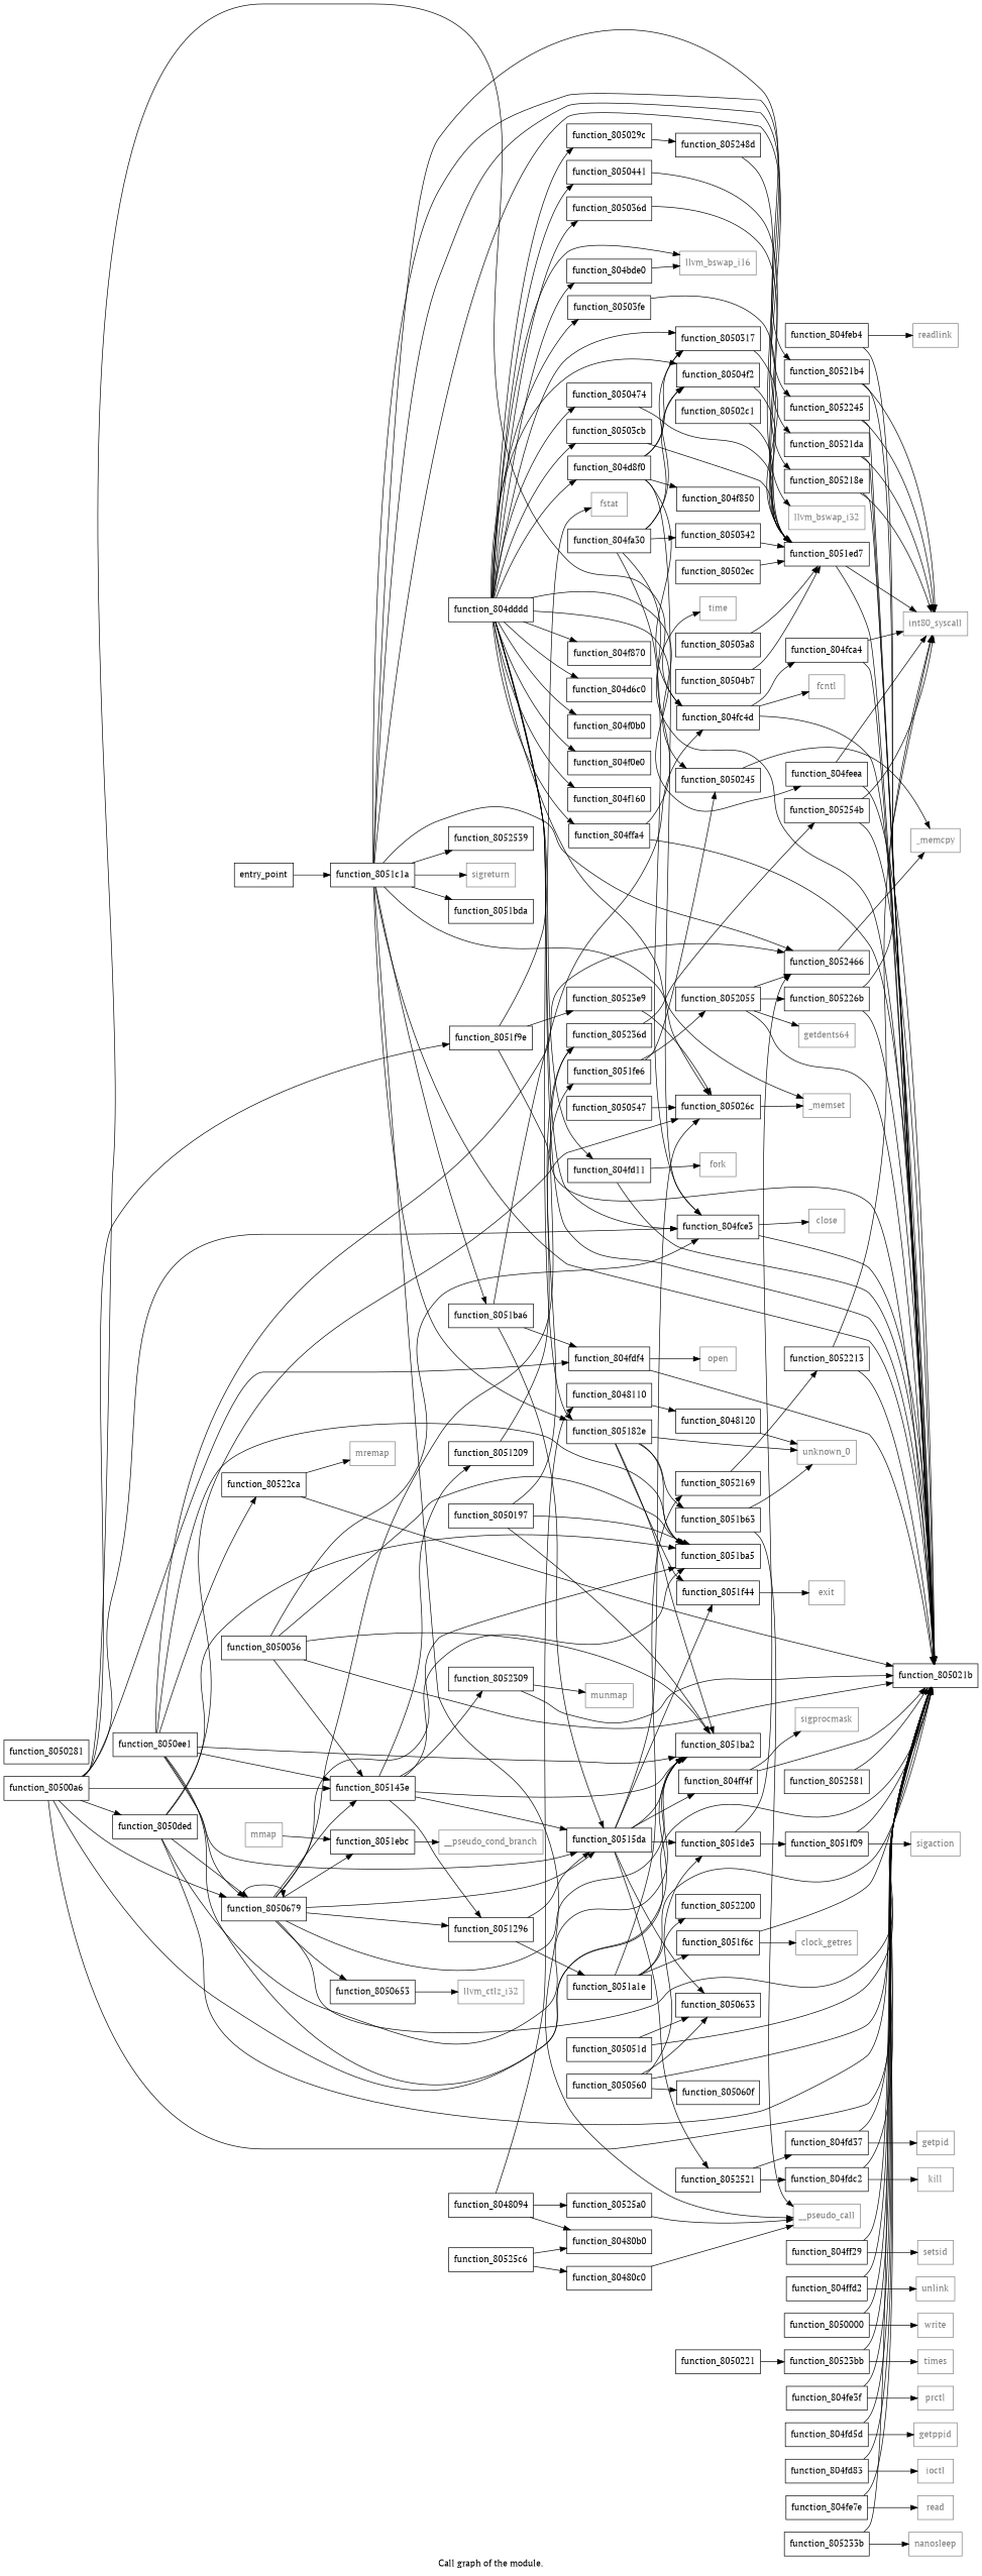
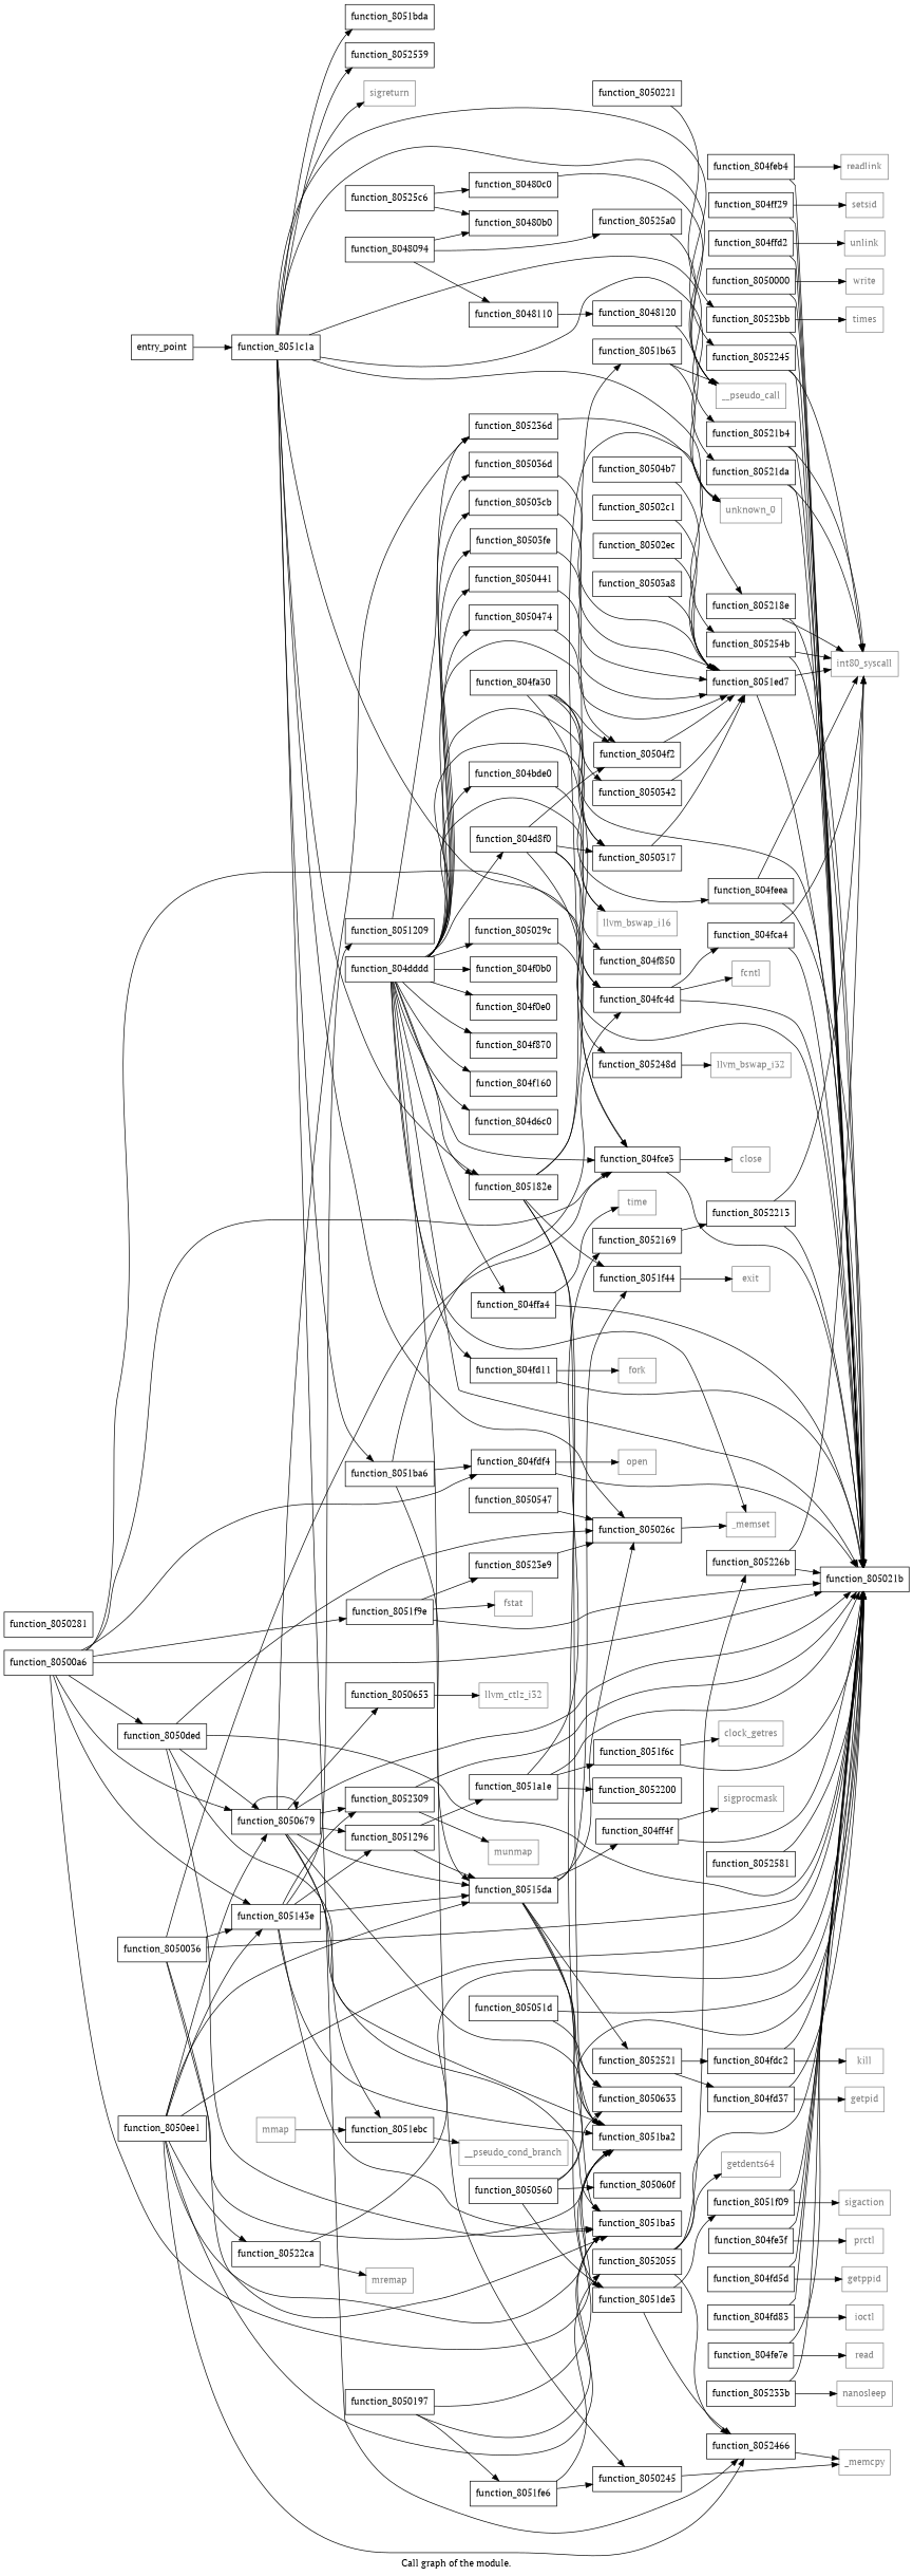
  digraph {
    fontname="PT Serif"
    label="Call graph of the module."
    rankdir=LR
    node [fontname="PT Serif" shape=record]
    edge [fontname="PT Serif"]
    n1 [label="{function_804f160}"]
    n2 [label="{function_804f850}"]
    n3 [label="{function_804feb4}"]
    n4 [label="{function_805021b}"]
    n5 [color=gray50 fontcolor=gray50 label="{readlink}"]
    n6 [label="{function_804feea}"]
    n7 [color=gray50 fontcolor=gray50 label="{int80_syscall}"]
    n8 [label="{function_804ff29}"]
    n9 [color=gray50 fontcolor=gray50 label="{setsid}"]
    n10 [label="{function_804ff4f}"]
    n11 [color=gray50 fontcolor=gray50 label="{sigprocmask}"]
    n12 [label="{function_804ffa4}"]
    n13 [color=gray50 fontcolor=gray50 label="{time}"]
    n14 [label="{function_804ffd2}"]
    n15 [color=gray50 fontcolor=gray50 label="{unlink}"]
    n16 [label="{function_8050000}"]
    n17 [color=gray50 fontcolor=gray50 label="{write}"]
    n18 [label="{function_8050036}"]
    n19 [label="{function_804fce3}"]
    n20 [label="{function_805143e}"]
    n21 [label="{function_8051ba2}"]
    n22 [label="{function_8051ba5}"]
    n23 [color=gray50 fontcolor=gray50 label="{close}"]
    n24 [label="{function_8051296}"]
    n25 [label="{function_80515da}"]
    n26 [label="{function_8051209}"]
    n27 [label="{function_8052309}"]
    n28 [label="{function_80500a6}"]
    n29 [label="{function_8050679}"]
    n30 [label="{function_804fc4d}"]
    n31 [label="{function_8050ded}"]
    n32 [label="{function_8051f9e}"]
    n33 [label="{function_804fdf4}"]
    n34 [label="{function_8050653}"]
    n35 [label="{function_8051ebc}"]
    n36 [label="{function_805236d}"]
    n37 [label="{function_804fca4}"]
    n38 [color=gray50 fontcolor=gray50 label="{fcntl}"]
    n39 [label="{function_805026c}"]
    n40 [label="{function_80523e9}"]
    n41 [color=gray50 fontcolor=gray50 label="{fstat}"]
    n42 [color=gray50 fontcolor=gray50 label="{open}"]
    n43 [label="{function_8050197}"]
    n44 [label="{function_8051fe6}"]
    n45 [label="{function_8050245}"]
    n46 [label="{function_8052055}"]
    n47 [label="{function_8050221}"]
    n48 [label="{function_80523bb}"]
    n49 [color=gray50 fontcolor=gray50 label="{times}"]
    n50 [color=gray50 fontcolor=gray50 label="{_memcpy}"]
    n51 [color=gray50 fontcolor=gray50 label="{_memset}"]
    n52 [label="{function_8050281}"]
    n53 [label="{function_805029c}"]
    n54 [label="{function_805248d}"]
    n55 [color=gray50 fontcolor=gray50 label="{llvm_bswap_i32}"]
    n56 [label="{function_80502c1}"]
    n57 [label="{function_8051ed7}"]
    n58 [label="{function_80502ec}"]
    n59 [label="{function_8050317}"]
    n60 [label="{function_8050342}"]
    n61 [label="{function_805036d}"]
    n62 [label="{function_80503a8}"]
    n63 [label="{function_80503cb}"]
    n64 [label="{function_80503fe}"]
    n65 [label="{function_8050441}"]
    n66 [label="{function_8050474}"]
    n67 [label="{function_80504b7}"]
    n68 [label="{function_80504f2}"]
    n69 [label="{function_805051d}"]
    n70 [label="{function_8050633}"]
    n71 [label="{function_8050547}"]
    n72 [label="{function_8050560}"]
    n73 [label="{function_805060f}"]
    n74 [label="{function_8051de3}"]
    n75 [label="{function_8052466}"]
    n76 [label="{function_8051f09}"]
    n77 [color=gray50 fontcolor=gray50 label="{llvm_ctlz_i32}"]
    n78 [label="{function_8051a1e}"]
    n79 [label="{function_8051f44}"]
    n80 [label="{function_8052521}"]
    n81 [color=gray50 fontcolor=gray50 label="{__pseudo_cond_branch}"]
    n82 [label="{function_805254b}"]
    n83 [label="{function_804fa30}"]
    n84 [label="{function_804fdc2}"]
    n85 [color=gray50 fontcolor=gray50 label="{kill}"]
    n86 [label="{function_804fd11}"]
    n87 [color=gray50 fontcolor=gray50 label="{fork}"]
    n88 [label="{function_804fd37}"]
    n89 [color=gray50 fontcolor=gray50 label="{getpid}"]
    n90 [label="{function_804fe3f}"]
    n91 [color=gray50 fontcolor=gray50 label="{prctl}"]
    n92 [label="{function_804fd5d}"]
    n93 [color=gray50 fontcolor=gray50 label="{getppid}"]
    n94 [label="{function_804fd83}"]
    n95 [color=gray50 fontcolor=gray50 label="{ioctl}"]
    n96 [label="{function_804fe7e}"]
    n97 [color=gray50 fontcolor=gray50 label="{read}"]
    n98 [color=gray50 fontcolor=gray50 label="{nanosleep}"]
    n99 [label="{function_8050ee1}"]
    n100 [label="{function_80522ca}"]
    n101 [color=gray50 fontcolor=gray50 label="{mremap}"]
    n102 [label="{function_8051f6c}"]
    n103 [label="{function_8052169}"]
    n104 [label="{function_8052200}"]
    n105 [color=gray50 fontcolor=gray50 label="{munmap}"]
    n106 [color=gray50 fontcolor=gray50 label="{exit}"]
    n107 [label="{function_805182e}"]
    n108 [label="{function_8051b63}"]
    n109 [color=gray50 fontcolor=gray50 label="{unknown_0}"]
    n110 [color=gray50 fontcolor=gray50 label="{__pseudo_call}"]
    n111 [color=gray50 fontcolor=gray50 label="{clock_getres}"]
    n112 [label="{function_8052213}"]
    n113 [label="{function_8051ba6}"]
    n114 [label="{function_8051bda}"]
    n115 [label="{function_8051c1a}"]
    n116 [label="{function_805218e}"]
    n117 [label="{function_80521b4}"]
    n118 [label="{function_80521da}"]
    n119 [label="{function_8052245}"]
    n120 [label="{function_8052539}"]
    n121 [color=gray50 fontcolor=gray50 label="{sigreturn}"]
    n122 [color=gray50 fontcolor=gray50 label="{sigaction}"]
    n123 [color=gray50 fontcolor=gray50 label="{mmap}"]
    n124 [label="{function_805226b}"]
    n125 [color=gray50 fontcolor=gray50 label="{getdents64}"]
    n126 [label="{function_805233b}"]
    n127 [label="{function_8052581}"]
    n128 [label="{function_80525a0}"]
    n129 [label="{function_80525c6}"]
    n130 [label="{function_80480b0}"]
    n131 [label="{function_80480c0}"]
    n132 [color=gray50 fontcolor=gray50 label="{llvm_bswap_i16}"]
    n133 [label="{function_8048094}"]
    n134 [label="{function_8048110}"]
    n135 [label="{function_8048120}"]
    n136 [label="{entry_point}"]
    n137 [label="{function_804f870}"]
    n138 [label="{function_804bde0}"]
    n139 [label="{function_804d6c0}"]
    n140 [label="{function_804d8f0}"]
    n141 [label="{function_804dddd}"]
    n142 [label="{function_804f0b0}"]
    n143 [label="{function_804f0e0}"]
    n3 -> n4
    n3 -> n5
    n6 -> n4
    n6 -> n7
    n8 -> n4
    n8 -> n9
    n10 -> n4
    n10 -> n11
    n12 -> n4
    n12 -> n13
    n14 -> n4
    n14 -> n15
    n16 -> n4
    n16 -> n17
    n18 -> n4
    n18 -> n19
    n18 -> n20
    n18 -> n21
    n18 -> n22
    n19 -> n4
    n19 -> n23
    n20 -> n21
    n20 -> n22
    n20 -> n24
    n20 -> n25
    n20 -> n26
    n20 -> n27
    n24 -> n25
    n24 -> n78
    n25 -> n10
    n25 -> n21
    n25 -> n39
    n25 -> n70
    n25 -> n74
    n25 -> n79
    n25 -> n80
    n26 -> n36
    n27 -> n4
    n27 -> n105
    n28 -> n4
    n28 -> n19
    n28 -> n20
    n28 -> n21
    n28 -> n29
    n28 -> n30
    n28 -> n31
    n28 -> n32
    n28 -> n33
    n29 -> n4
-   n29 -> n20
+   n29 -> n27
    n29 -> n21
    n29 -> n22
    n29 -> n24
    n29 -> n25
    n29 -> n29
    n29 -> n34
    n29 -> n35
    n29 -> n36
    n30 -> n4
    n30 -> n37
    n30 -> n38
    n31 -> n4
    n31 -> n21
    n31 -> n22
    n31 -> n29
    n31 -> n39
    n32 -> n4
    n32 -> n40
    n32 -> n41
    n33 -> n4
    n33 -> n42
    n34 -> n77
    n35 -> n81
    n36 -> n82
    n37 -> n4
    n37 -> n7
    n39 -> n51
    n40 -> n39
    n43 -> n21
    n43 -> n22
    n43 -> n44
    n44 -> n45
    n44 -> n46
    n45 -> n50
    n46 -> n4
    n46 -> n75
    n46 -> n124
    n46 -> n125
    n47 -> n48
    n48 -> n4
    n48 -> n49
    n53 -> n54
    n54 -> n55
    n56 -> n57
    n57 -> n4
    n57 -> n7
    n58 -> n57
    n59 -> n57
    n60 -> n57
    n61 -> n57
    n62 -> n57
    n63 -> n57
    n64 -> n57
    n65 -> n57
    n66 -> n57
    n67 -> n57
    n68 -> n57
    n69 -> n4
    n69 -> n70
    n71 -> n39
    n72 -> n4
    n72 -> n70
    n72 -> n73
    n72 -> n74
    n74 -> n75
    n74 -> n76
    n75 -> n50
    n76 -> n4
    n76 -> n122
    n78 -> n4
    n78 -> n102
    n78 -> n103
    n78 -> n104
    n79 -> n106
    n80 -> n84
    n80 -> n88
    n82 -> n4
    n82 -> n7
    n83 -> n4
    n83 -> n19
    n83 -> n59
    n83 -> n60
    n83 -> n68
    n84 -> n4
    n84 -> n85
    n86 -> n4
    n86 -> n87
    n88 -> n4
    n88 -> n89
    n90 -> n4
    n90 -> n91
    n92 -> n4
    n92 -> n93
    n94 -> n4
    n94 -> n95
    n96 -> n4
    n96 -> n97
    n99 -> n4
    n99 -> n20
    n99 -> n21
    n99 -> n22
    n99 -> n25
    n99 -> n29
    n99 -> n75
    n99 -> n100
    n100 -> n4
    n100 -> n101
    n102 -> n4
    n102 -> n111
    n103 -> n112
    n107 -> n21
    n107 -> n22
    n107 -> n79
    n107 -> n108
    n107 -> n109
    n108 -> n109
    n108 -> n110
    n112 -> n4
    n112 -> n7
    n113 -> n25
    n113 -> n30
    n113 -> n33
    n115 -> n4
    n115 -> n39
    n115 -> n75
    n115 -> n107
    n115 -> n110
    n115 -> n113
    n115 -> n114
    n115 -> n116
    n115 -> n117
    n115 -> n118
    n115 -> n119
    n115 -> n120
    n115 -> n121
    n116 -> n4
    n116 -> n7
    n117 -> n4
    n117 -> n7
    n118 -> n4
    n118 -> n7
    n119 -> n4
    n119 -> n7
    n123 -> n35
    n124 -> n4
    n124 -> n7
    n126 -> n4
    n126 -> n98
    n127 -> n4
    n128 -> n110
    n129 -> n130
    n129 -> n131
    n131 -> n110
    n133 -> n128
    n133 -> n130
    n133 -> n134
    n134 -> n135
    n135 -> n109
    n136 -> n115
    n138 -> n132
    n140 -> n2
    n140 -> n19
    n140 -> n30
    n140 -> n59
    n140 -> n68
    n141 -> n1
    n141 -> n4
    n141 -> n6
    n141 -> n12
    n141 -> n19
    n141 -> n45
    n141 -> n51
    n141 -> n53
    n141 -> n59
    n141 -> n61
    n141 -> n63
    n141 -> n64
    n141 -> n65
    n141 -> n66
    n141 -> n68
    n141 -> n86
    n141 -> n107
    n141 -> n132
    n141 -> n137
    n141 -> n138
    n141 -> n139
    n141 -> n140
    n141 -> n142
    n141 -> n143
  }
